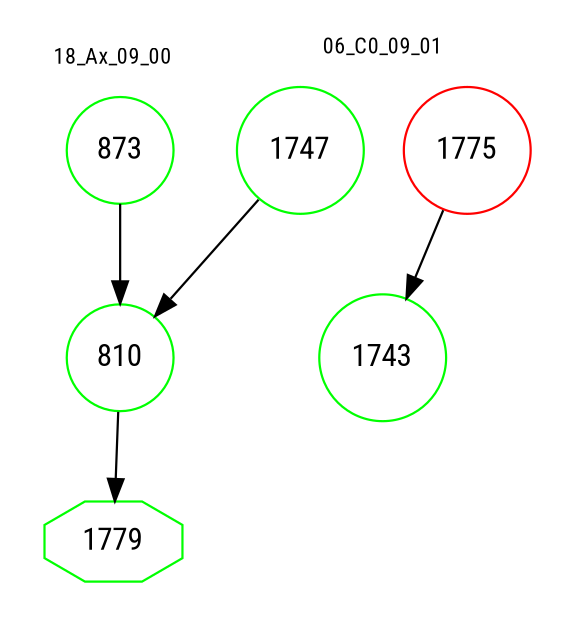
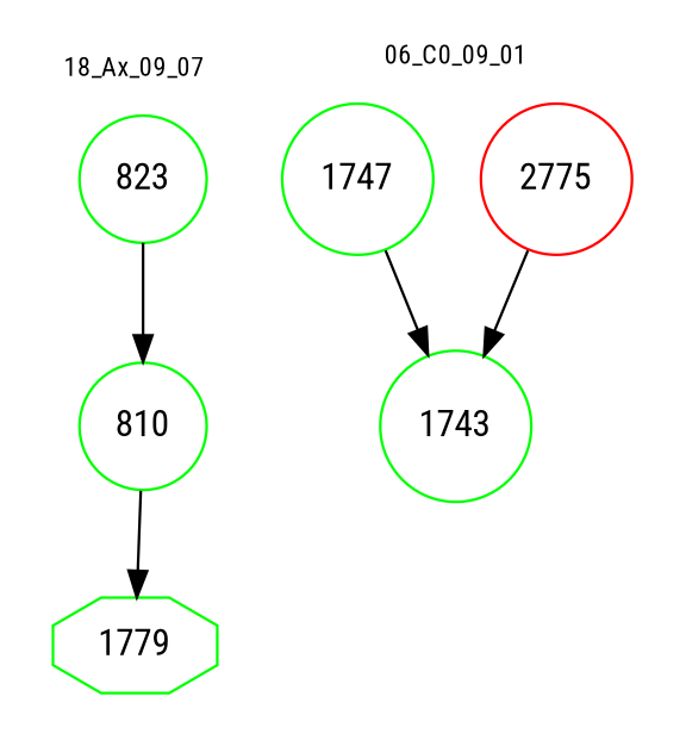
  digraph {
    fontname="Roboto Condensed"
    node [color=green fontname="Roboto Condensed" shape=circle]
    edge [color=black fontname="Roboto Condensed"]
-   n1 [label=873]
+   n1 [label=823]
    n2 [label=810]
    n3 [label=1779 shape=octagon]
    n4 [label=1747]
    n5 [label=1743]
-   n6 [color=red label=1775]
+   n6 [color=red label=2775]
    subgraph cluster_1 {
      color=white
      fontsize=10
-     label="18_Ax_09_00"
+     label="18_Ax_09_07"
      n1
      n2
      n3
    }
    subgraph cluster_2 {
      color=white
      fontsize=10
      label="06_C0_09_01"
      n4
      n5
      n6
    }
    n1 -> n2
    n2 -> n3
-   n4 -> n2
+   n4 -> n5
    n6 -> n5
  }
